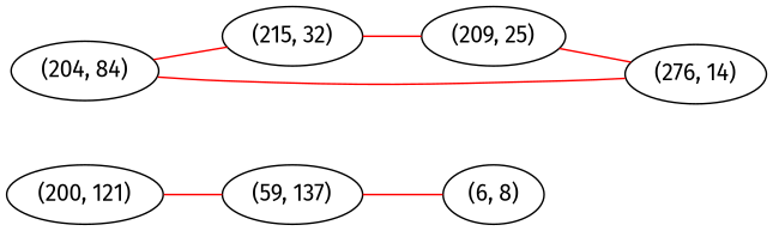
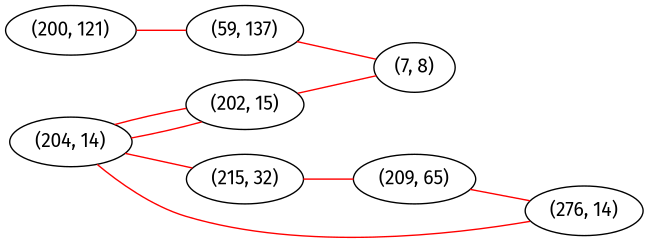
  graph {
    fontname="Fira Sans"
    rankdir=LR
    node [fontname="Fira Sans"]
    edge [color=red fontname="Fira Sans" weight=1]
    "(200, 121)"
    "(59, 137)"
    "(215, 32)"
-   "(209, 25)"
-   "(6, 8)"
-   "(204, 14)" [label="(204, 84)"]
+   "(209, 25)" [label="(209, 65)"]
+   "(6, 8)" [label="(7, 8)"]
+   "(204, 14)"
+   "(202, 15)"
    n8 [label="(276, 14)"]
    "(200, 121)" -- "(59, 137)"
    "(59, 137)" -- "(6, 8)"
    "(215, 32)" -- "(209, 25)"
    "(209, 25)" -- n8
    "(204, 14)" -- "(215, 32)"
+   "(204, 14)" -- "(202, 15)"
+   "(204, 14)" -- "(202, 15)"
    "(204, 14)" -- n8
+   "(202, 15)" -- "(6, 8)"
  }
